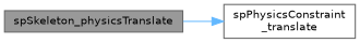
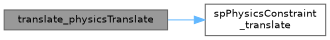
  digraph {
    rankdir=LR
    node [fontname=Helvetica fontsize=10 shape=box style=filled]
-   n1 [color=gray40 fillcolor=grey60 fontcolor=black height=0.2 label=spSkeleton_physicsTranslate width=0.4]
+   n1 [color=gray40 fillcolor=grey60 fontcolor=black height=0.2 label=translate_physicsTranslate width=0.4]
    n2 [color=grey40 fillcolor=white height=0.2 label="spPhysicsConstraint\l_translate" width=0.4]
    n1 -> n2 [color=steelblue1 fontname=Helvetica fontsize=10 labelfontname=Helvetica labelfontsize=10 style=solid]
  }
